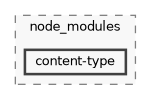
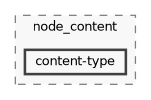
  digraph {
    compound=true
    n1 [color=grey25 fillcolor="#f8f8f8" fontname=Helvetica fontsize=10 height=0.2 label="content-type" shape=box style="filled,bold" width=0.4]
    subgraph cluster_1 {
      bgcolor="#f8f8f8"
      fontname=Helvetica
      fontsize=10
-     label=node_modules
+     label=node_content
      pencolor=grey50
      style="filled,dashed"
      n1
    }
  }
